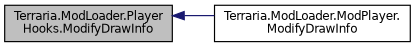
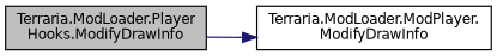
  digraph {
    rankdir=LR
    node [color=black fontname=Helvetica fontsize=10 shape=record style=filled]
    n1 [fillcolor=grey75 fontcolor=black height=0.2 label="Terraria.ModLoader.Player\lHooks.ModifyDrawInfo" width=0.4]
    n2 [fillcolor=white height=0.2 label="Terraria.ModLoader.ModPlayer.\lModifyDrawInfo" width=0.4]
-   n2 -> n1 [color=midnightblue fontname=Helvetica fontsize=10 labelfontname=Helvetica labelfontsize=10 style=solid]
+   n1 -> n2 [color=midnightblue fontname=Helvetica fontsize=10 labelfontname=Helvetica labelfontsize=10 style=solid]
  }
